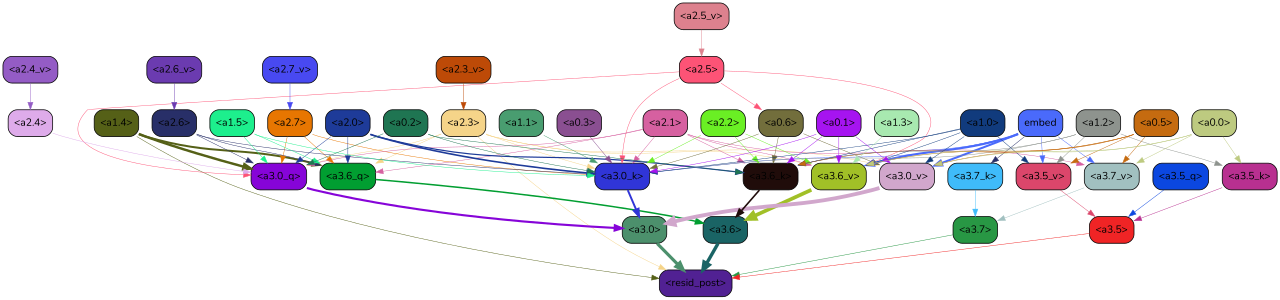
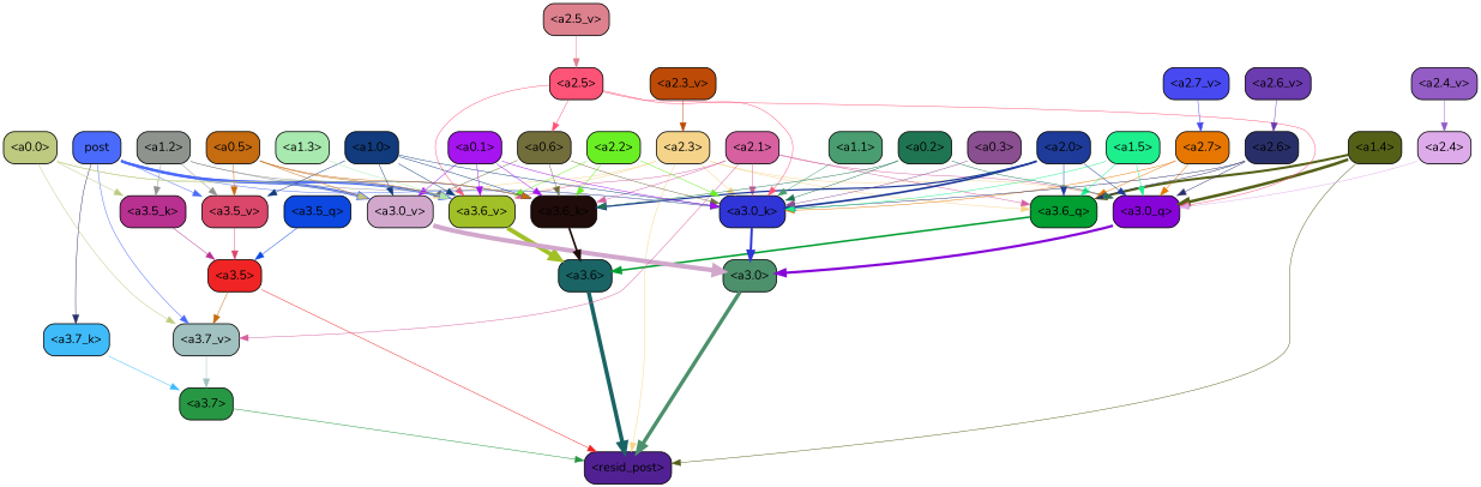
  strict digraph {
    fontname=Nunito
    splines=true
    node [color=black fontname=Nunito shape=box style="filled, rounded"]
    edge [color="#f5d489" fontname=Nunito penwidth=0.6]
    "<a3.7>" [fillcolor="#289744"]
    "<resid_post>" [fillcolor="#512193"]
    "<a3.6>" [fillcolor="#1a6465"]
    "<a3.5>" [fillcolor="#f02425"]
    "<a3.0>" [fillcolor="#4c906c"]
    "<a2.3>" [fillcolor="#f5d489"]
    "<a3.6_q>" [fillcolor="#019e31"]
    "<a3.0_q>" [fillcolor="#8604d8"]
    "<a3.0_k>" [fillcolor="#3035d7"]
    "<a3.6_v>" [fillcolor="#a1c027"]
    "<a3.0_v>" [fillcolor="#d1a7cc"]
    "<a1.4>" [fillcolor="#556017"]
    "<a3.5_q>" [fillcolor="#0b47e0"]
    "<a3.7_k>" [fillcolor="#3fbbfa"]
    "<a3.6_k>" [fillcolor="#200c0a"]
    "<a3.5_k>" [fillcolor="#b83090"]
    "<a3.7_v>" [fillcolor="#a1c0c0"]
    "<a3.5_v>" [fillcolor="#db466b"]
    "<a2.7>" [fillcolor="#e77601"]
    "<a2.6>" [fillcolor="#282f68"]
    "<a2.1>" [fillcolor="#d660a0"]
    "<a2.0>" [fillcolor="#1e3b99"]
    "<a1.5>" [fillcolor="#1def8d"]
    "<a2.5>" [fillcolor="#fd5376"]
    "<a0.6>" [fillcolor="#726e3c"]
    "<a2.4>" [fillcolor="#deabea"]
    "<a0.2>" [fillcolor="#1f7552"]
-   embed [fillcolor="#4a6afb"]
+   embed [fillcolor="#4a6afb" label=post]
    "<a2.2>" [fillcolor="#6aef24"]
    "<a1.2>" [fillcolor="#8e938e"]
    "<a1.0>" [fillcolor="#113b7d"]
    "<a0.5>" [fillcolor="#c56b10"]
    "<a0.1>" [fillcolor="#a614f0"]
    "<a0.0>" [fillcolor="#bdca80"]
    "<a1.1>" [fillcolor="#499d70"]
    "<a0.3>" [fillcolor="#8a4f91"]
    "<a1.3>" [fillcolor="#a8e9b0"]
    "<a2.7_v>" [fillcolor="#4849f1"]
    "<a2.6_v>" [fillcolor="#6b3bb0"]
    "<a2.5_v>" [fillcolor="#dd818e"]
    "<a2.4_v>" [fillcolor="#945cc5"]
    "<a2.3_v>" [fillcolor="#bd4a07"]
    "<a3.7>" -> "<resid_post>" [color="#289744" penwidth=0.6239100098609924]
    "<a3.6>" -> "<resid_post>" [color="#1a6465" penwidth=4.569062113761902]
    "<a3.5>" -> "<resid_post>" [color="#f02425"]
    "<a3.0>" -> "<resid_post>" [color="#4c906c" penwidth=4.283544182777405]
    "<a2.3>" -> "<resid_post>"
    "<a2.3>" -> "<a3.6_q>"
    "<a2.3>" -> "<a3.0_q>"
    "<a2.3>" -> "<a3.0_k>"
    "<a2.3>" -> "<a3.6_v>"
    "<a2.3>" -> "<a3.0_v>"
    "<a3.6_q>" -> "<a3.6>" [color="#019e31" penwidth=2.03758105635643]
    "<a3.0_q>" -> "<a3.0>" [color="#8604d8" penwidth=2.8638100624084473]
    "<a3.0_k>" -> "<a3.0>" [color="#3035d7" penwidth=2.6274144649505615]
    "<a3.6_v>" -> "<a3.6>" [color="#a1c027" penwidth=5.002329230308533]
    "<a3.0_v>" -> "<a3.0>" [color="#d1a7cc" penwidth=5.188832879066467]
    "<a1.4>" -> "<resid_post>" [color="#556017"]
    "<a1.4>" -> "<a3.6_q>" [color="#556017" penwidth=2.6908124685287476]
    "<a1.4>" -> "<a3.0_q>" [color="#556017" penwidth=3.32076895236969]
    "<a3.5_q>" -> "<a3.5>" [color="#0b47e0"]
    "<a3.7_k>" -> "<a3.7>" [color="#3fbbfa"]
    "<a3.6_k>" -> "<a3.6>" [color="#200c0a" penwidth=2.174198240041733]
    "<a3.5_k>" -> "<a3.5>" [color="#b83090"]
    "<a3.7_v>" -> "<a3.7>" [color="#a1c0c0"]
    "<a3.5_v>" -> "<a3.5>" [color="#db466b"]
    "<a2.7>" -> "<a3.6_q>" [color="#e77601"]
    "<a2.7>" -> "<a3.0_q>" [color="#e77601"]
    "<a2.7>" -> "<a3.0_k>" [color="#e77601"]
    "<a2.6>" -> "<a3.6_q>" [color="#282f68"]
    "<a2.6>" -> "<a3.0_q>" [color="#282f68"]
    "<a2.6>" -> "<a3.0_k>" [color="#282f68"]
    "<a2.1>" -> "<a3.6_q>" [color="#d660a0"]
    "<a2.1>" -> "<a3.0_q>" [color="#d660a0"]
    "<a2.1>" -> "<a3.0_k>" [color="#d660a0"]
    "<a2.1>" -> "<a3.6_v>" [color="#d660a0"]
    "<a2.1>" -> "<a3.6_k>" [color="#d660a0"]
    "<a2.1>" -> "<a3.7_v>" [color="#d660a0"]
    "<a2.0>" -> "<a3.6_q>" [color="#1e3b99"]
    "<a2.0>" -> "<a3.0_q>" [color="#1e3b99"]
    "<a2.0>" -> "<a3.0_k>" [color="#1e3b99" penwidth=2.182972814887762]
    "<a2.0>" -> "<a3.6_k>" [color="#1e3b99" penwidth=1.6254686117172241]
    "<a1.5>" -> "<a3.6_q>" [color="#1def8d"]
    "<a1.5>" -> "<a3.0_q>" [color="#1def8d"]
    "<a1.5>" -> "<a3.0_k>" [color="#1def8d"]
    "<a2.5>" -> "<a3.0_q>" [color="#fd5376"]
    "<a2.5>" -> "<a3.0_k>" [color="#fd5376"]
    "<a2.5>" -> "<a3.6_v>" [color="#fd5376"]
    "<a2.5>" -> "<a0.6>" [color="#fd5376"]
    "<a0.6>" -> "<a3.0_k>" [color="#726e3c"]
    "<a0.6>" -> "<a3.0_v>" [color="#726e3c"]
    "<a0.6>" -> "<a3.6_k>" [color="#726e3c"]
    "<a2.4>" -> "<a3.0_q>" [color="#deabea"]
    "<a0.2>" -> "<a3.0_q>" [color="#1f7552"]
    "<a0.2>" -> "<a3.0_k>" [color="#1f7552"]
    "<a0.2>" -> "<a3.6_k>" [color="#1f7552"]
    embed -> "<a3.0_k>" [color="#4a6afb"]
    embed -> "<a3.6_v>" [color="#4a6afb" penwidth=2.809220314025879]
    embed -> "<a3.0_v>" [color="#4a6afb" penwidth=2.754121422767639]
    embed -> "<a3.7_k>" [color="#282f68"]
    embed -> "<a3.6_k>" [color="#4a6afb"]
    embed -> "<a3.7_v>" [color="#4a6afb"]
    embed -> "<a3.5_v>" [color="#4a6afb"]
    "<a2.2>" -> "<a3.0_k>" [color="#6aef24" penwidth=0.6065438985824585]
    "<a2.2>" -> "<a3.6_v>" [color="#6aef24"]
    "<a2.2>" -> "<a3.6_k>" [color="#6aef24"]
    "<a1.2>" -> "<a3.0_k>" [color="#8e938e"]
    "<a1.2>" -> "<a3.6_k>" [color="#8e938e"]
    "<a1.2>" -> "<a3.5_k>" [color="#8e938e"]
    "<a1.2>" -> "<a3.5_v>" [color="#8e938e"]
    "<a1.0>" -> "<a3.0_k>" [color="#113b7d"]
    "<a1.0>" -> "<a3.6_v>" [color="#113b7d"]
    "<a1.0>" -> "<a3.0_v>" [color="#113b7d"]
    "<a1.0>" -> "<a3.6_k>" [color="#113b7d"]
    "<a1.0>" -> "<a3.5_v>" [color="#113b7d"]
    "<a0.5>" -> "<a3.6_v>" [color="#c56b10"]
    "<a0.5>" -> "<a3.0_v>" [color="#c56b10" penwidth=0.6120390892028809]
    "<a0.5>" -> "<a3.6_k>" [color="#c56b10"]
-   "<a0.5>" -> "<a3.7_v>" [color="#c56b10"]
+   "<a3.5>" -> "<a3.7_v>" [color="#c56b10"]
    "<a0.5>" -> "<a3.5_v>" [color="#c56b10"]
    "<a0.1>" -> "<a3.0_k>" [color="#a614f0"]
    "<a0.1>" -> "<a3.6_v>" [color="#a614f0"]
    "<a0.1>" -> "<a3.0_v>" [color="#a614f0"]
    "<a0.1>" -> "<a3.6_k>" [color="#a614f0"]
    "<a0.0>" -> "<a3.6_v>" [color="#bdca80"]
    "<a0.0>" -> "<a3.0_v>" [color="#bdca80"]
    "<a0.0>" -> "<a3.5_k>" [color="#bdca80"]
    "<a0.0>" -> "<a3.7_v>" [color="#bdca80"]
    "<a1.1>" -> "<a3.0_k>" [color="#499d70"]
    "<a0.3>" -> "<a3.0_k>" [color="#8a4f91"]
    "<a1.3>" -> "<a3.6_v>" [color="#a8e9b0"]
    "<a2.7_v>" -> "<a2.7>" [color="#4849f1"]
    "<a2.6_v>" -> "<a2.6>" [color="#6b3bb0"]
    "<a2.5_v>" -> "<a2.5>" [color="#dd818e"]
    "<a2.4_v>" -> "<a2.4>" [color="#945cc5"]
    "<a2.3_v>" -> "<a2.3>" [color="#bd4a07"]
  }
